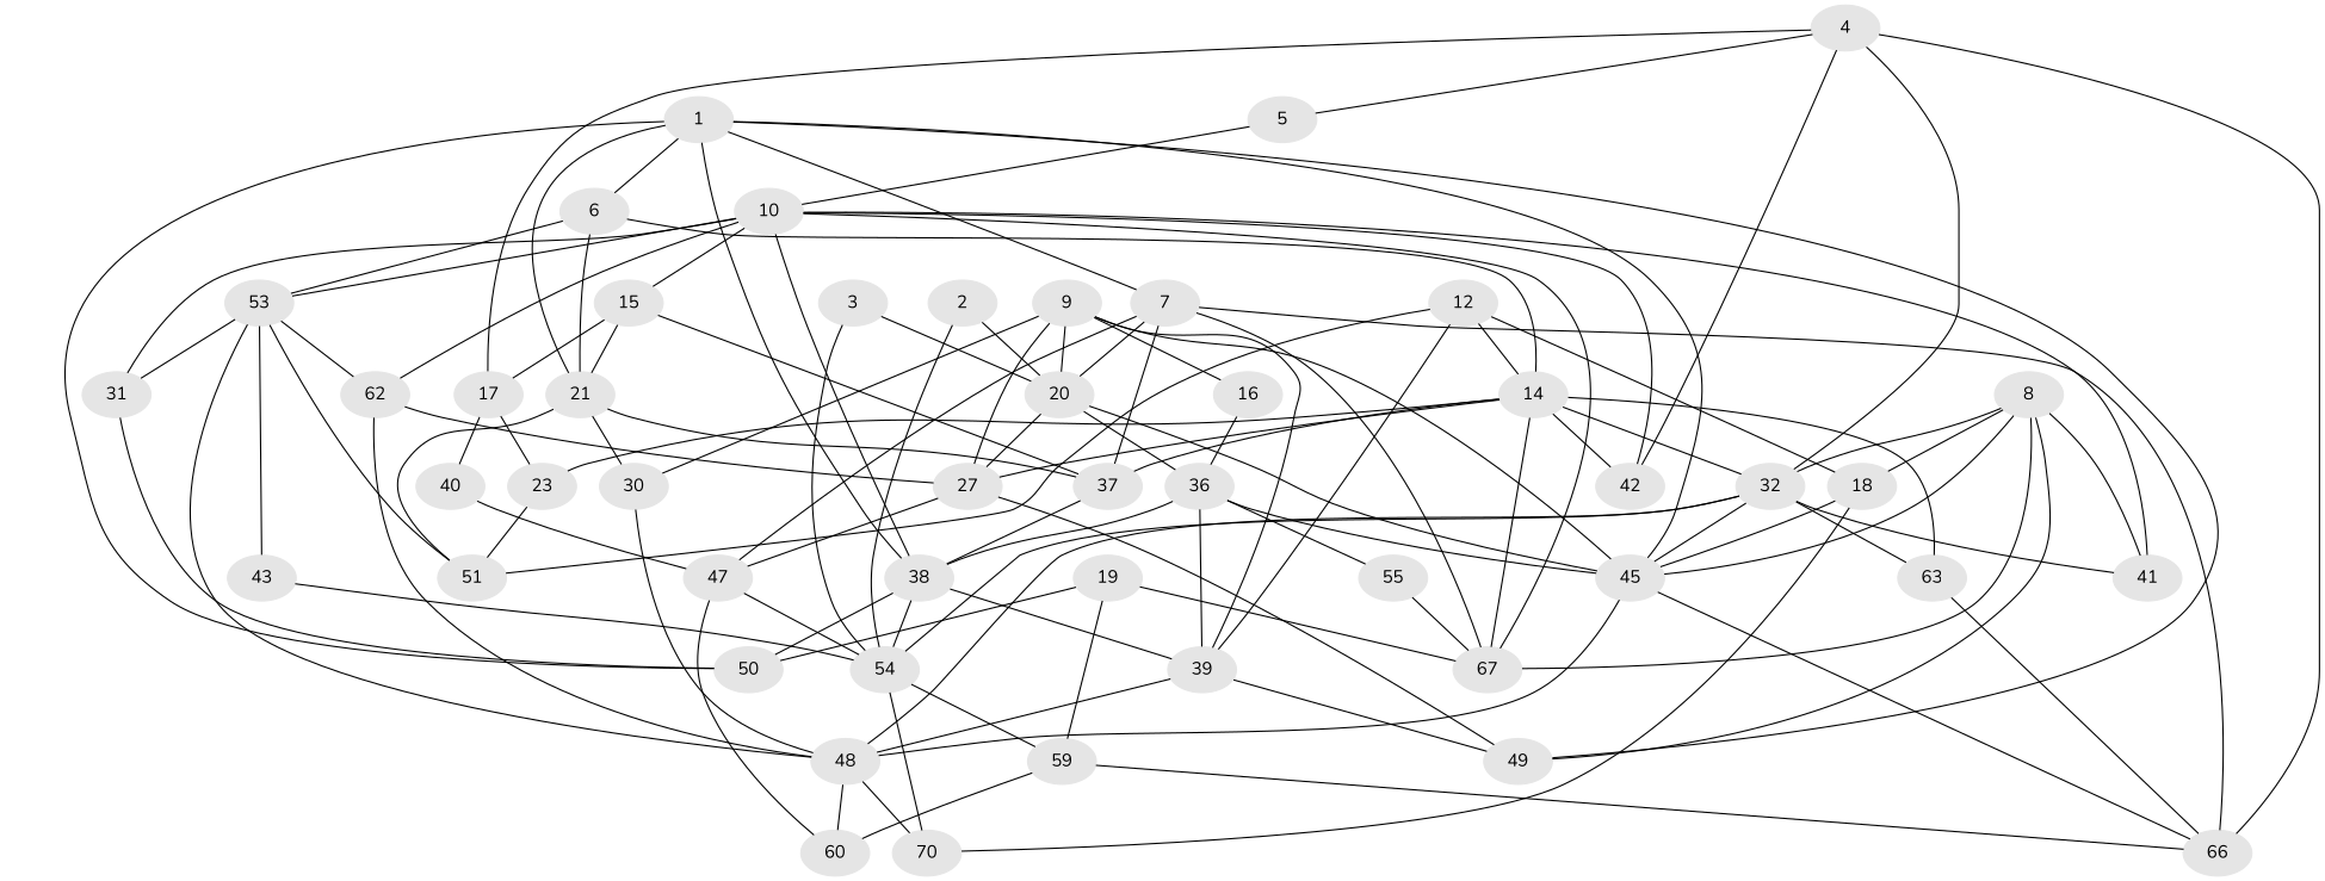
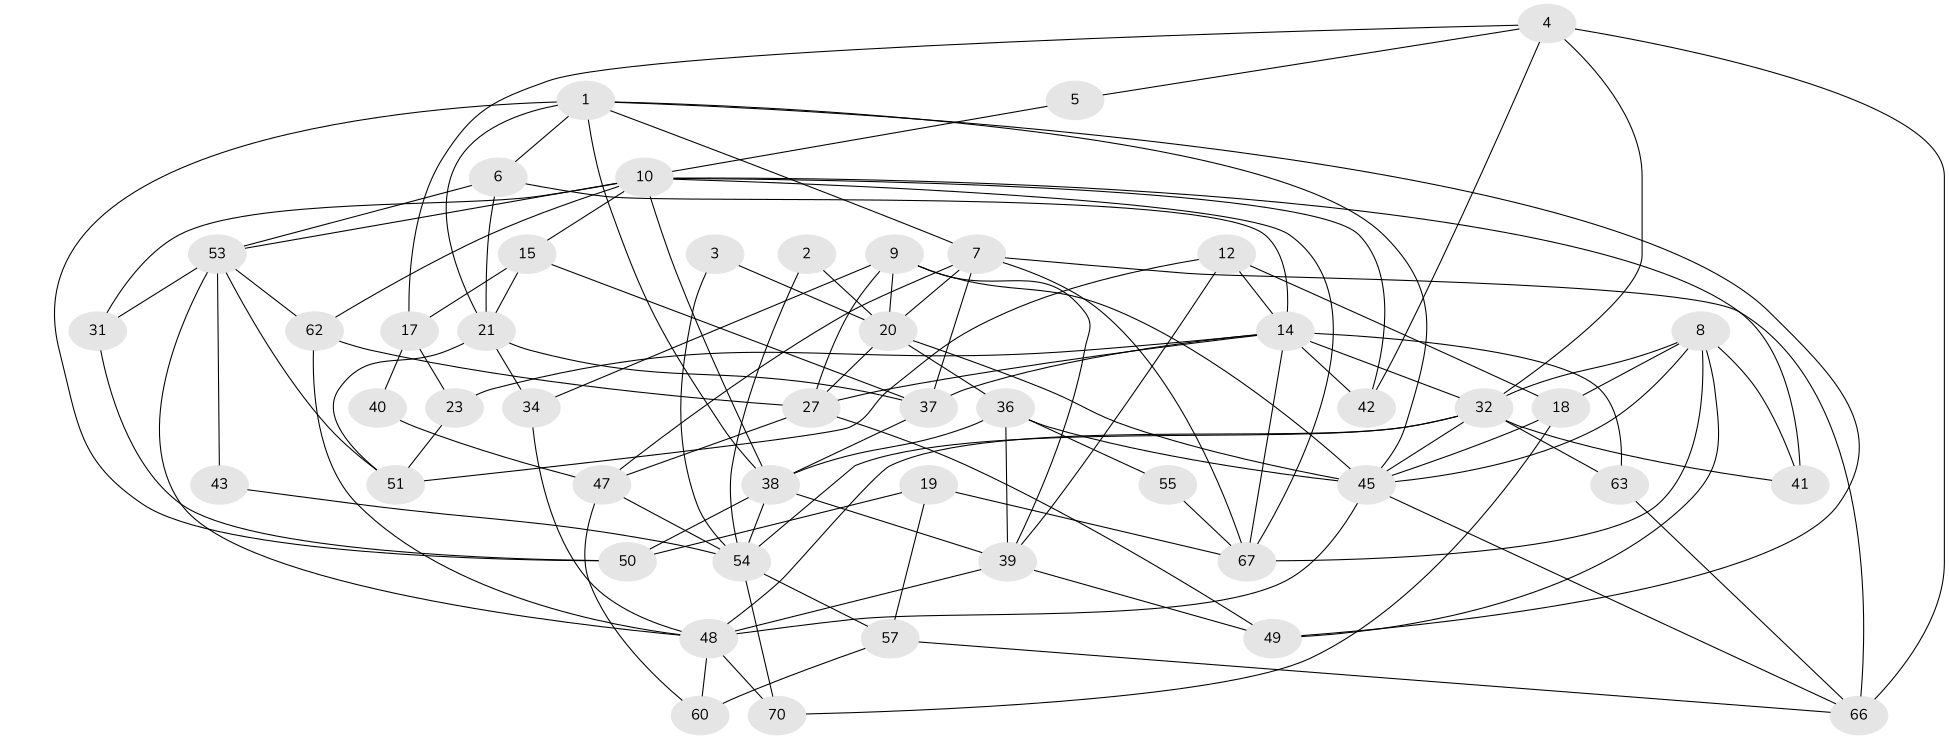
  graph {
    fontname=Nunito
    node [color=gray90 fontname=Nunito style=filled]
    edge [fontname=Nunito]
    1 [super="+68"]
    6 [super="+25"]
    7 [super="+71"]
    21 [super="+35"]
    38 [super="+56"]
    45 [super="+73"]
    49
    50
    n9 [label=53 super="+29"]
    14 [super="+28"]
    20 [super="+34"]
    66 [super="+75"]
    37 [super="+64"]
    47 [super="+62"]
    67 [super="+74"]
-   30
+   30 [label=34]
    51
    54 [super="+72"]
    39 [super="+61"]
    48 [super="+58"]
    27 [super="+53"]
    36 [super="+59"]
    2
    70
-   57 [label=59]
+   57
    3
    4 [super="+65"]
    5
    17 [super="+69"]
    32 [super="+46"]
    42
    10 [super="+52"]
    n33 [label=23]
    40
    41
    63
    43
    15
    n39 [label=62 super="+26"]
    31
    60
    8 [super="+11"]
    18
    9 [super="+44"]
-   16
    12 [super="+24"]
    55
    19 [super="+23"]
    1 -- 6
    1 -- 7
    1 -- 21
    1 -- 38
    1 -- 45
    1 -- 49
    1 -- 50
    6 -- 21
    6 -- n9
    6 -- 14
    7 -- 20
    7 -- 66
    7 -- 37
    7 -- 47
    7 -- 67
    21 -- 37
    21 -- 30
    21 -- 51
    38 -- 50
    38 -- 54
    38 -- 39
    45 -- 66
    45 -- 48
    n9 -- 51
    n9 -- 48
    n9 -- 43
    n9 -- n39
    n9 -- 31
    14 -- 37
    14 -- 67 [weight=2]
    14 -- 27
    14 -- 32
    14 -- 42
    14 -- n33
    14 -- 63
    20 -- 45 [weight=2]
    20 -- 27
    20 -- 36
    37 -- 38
    47 -- 54
    47 -- 60
    30 -- 48
    54 -- 70
    54 -- 57
    39 -- 49
    39 -- 48
    48 -- 70
    48 -- 60
    27 -- 49
    27 -- 47
    36 -- 38
    36 -- 45 [weight=2]
    36 -- 39
    36 -- 55
    2 -- 20
    2 -- 54
    57 -- 66
    57 -- 60
    3 -- 20
    3 -- 54
    4 -- 66
    4 -- 5
    4 -- 17
    4 -- 32
    4 -- 42
    5 -- 10
    17 -- n33 [weight=2]
    17 -- 40
    32 -- 45
    32 -- 54
    32 -- 48
    32 -- 41
    32 -- 63
    10 -- 38
    10 -- n9
    10 -- 67
    10 -- 42
    10 -- 41
    10 -- 15
    10 -- n39
    10 -- 31
    n33 -- 51
    40 -- 47
    63 -- 66
    43 -- 54
    15 -- 21
    15 -- 37
    15 -- 17
    n39 -- 48
    n39 -- 27
    31 -- 50
    8 -- 45
    8 -- 49
    8 -- 67
    8 -- 32
    8 -- 41
    8 -- 18
    18 -- 45
    18 -- 70
    9 -- 45
    9 -- 20
    9 -- 30
    9 -- 39
    9 -- 27
-   9 -- 16
-   16 -- 36
    12 -- 14
    12 -- 51
    12 -- 39
    12 -- 18
    55 -- 67
    19 -- 50
    19 -- 67 [weight=2]
    19 -- 57
  }
